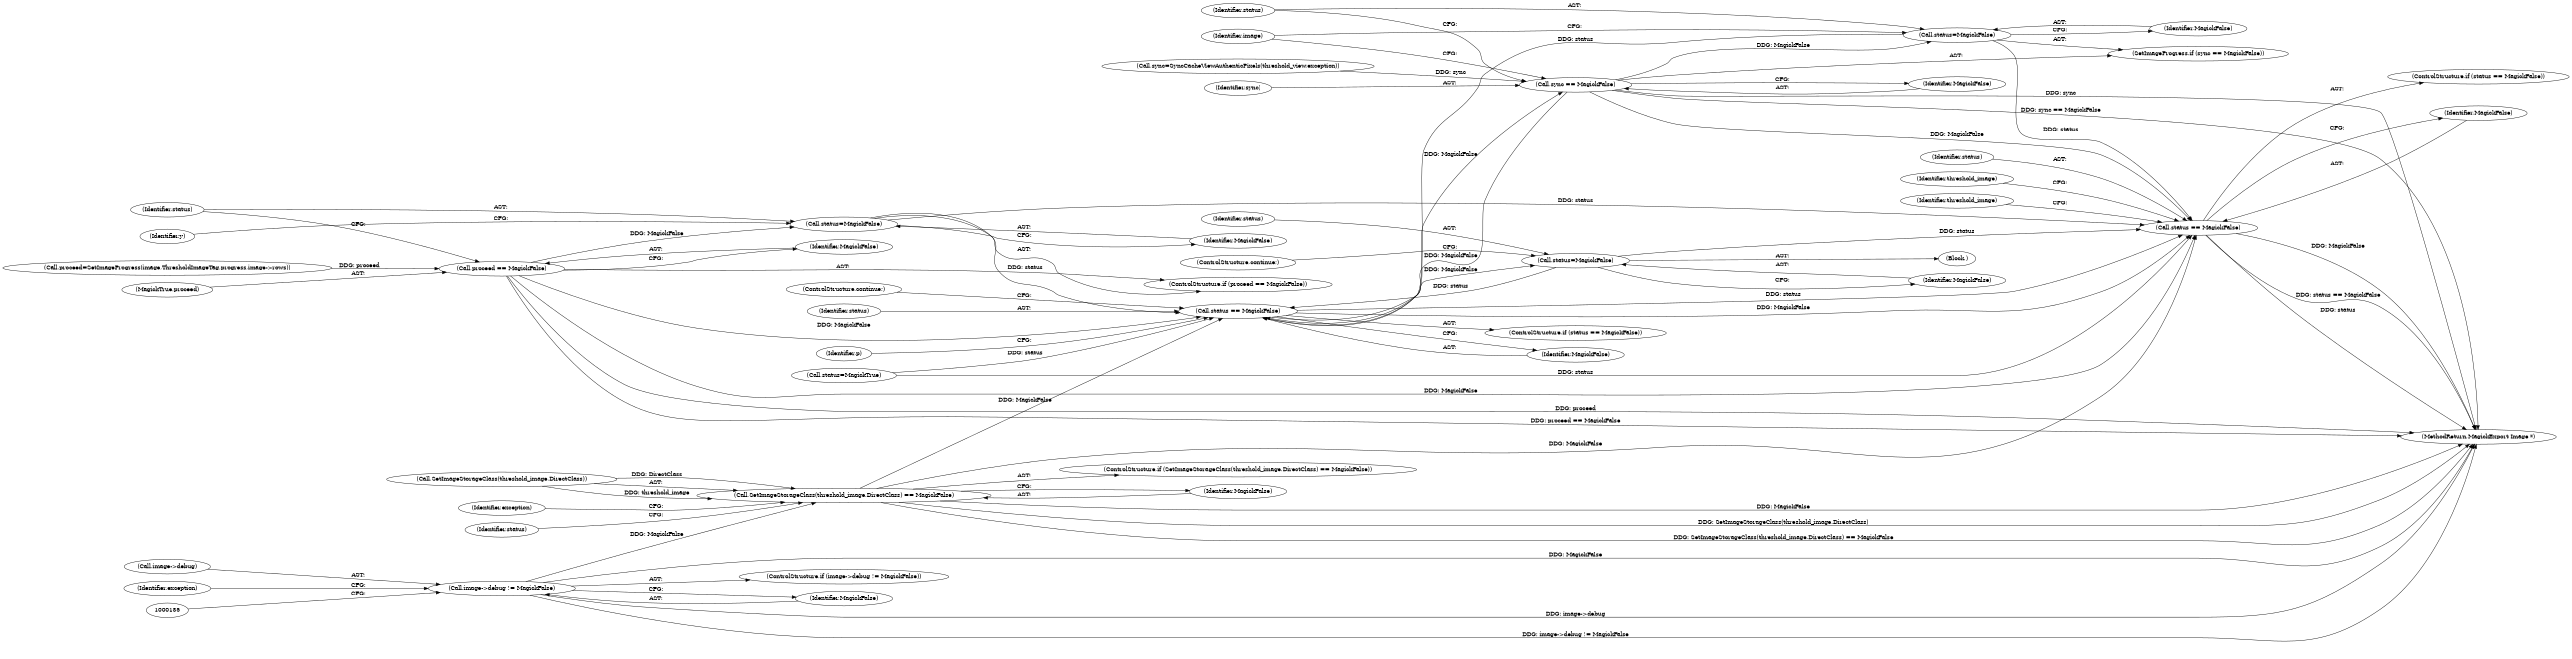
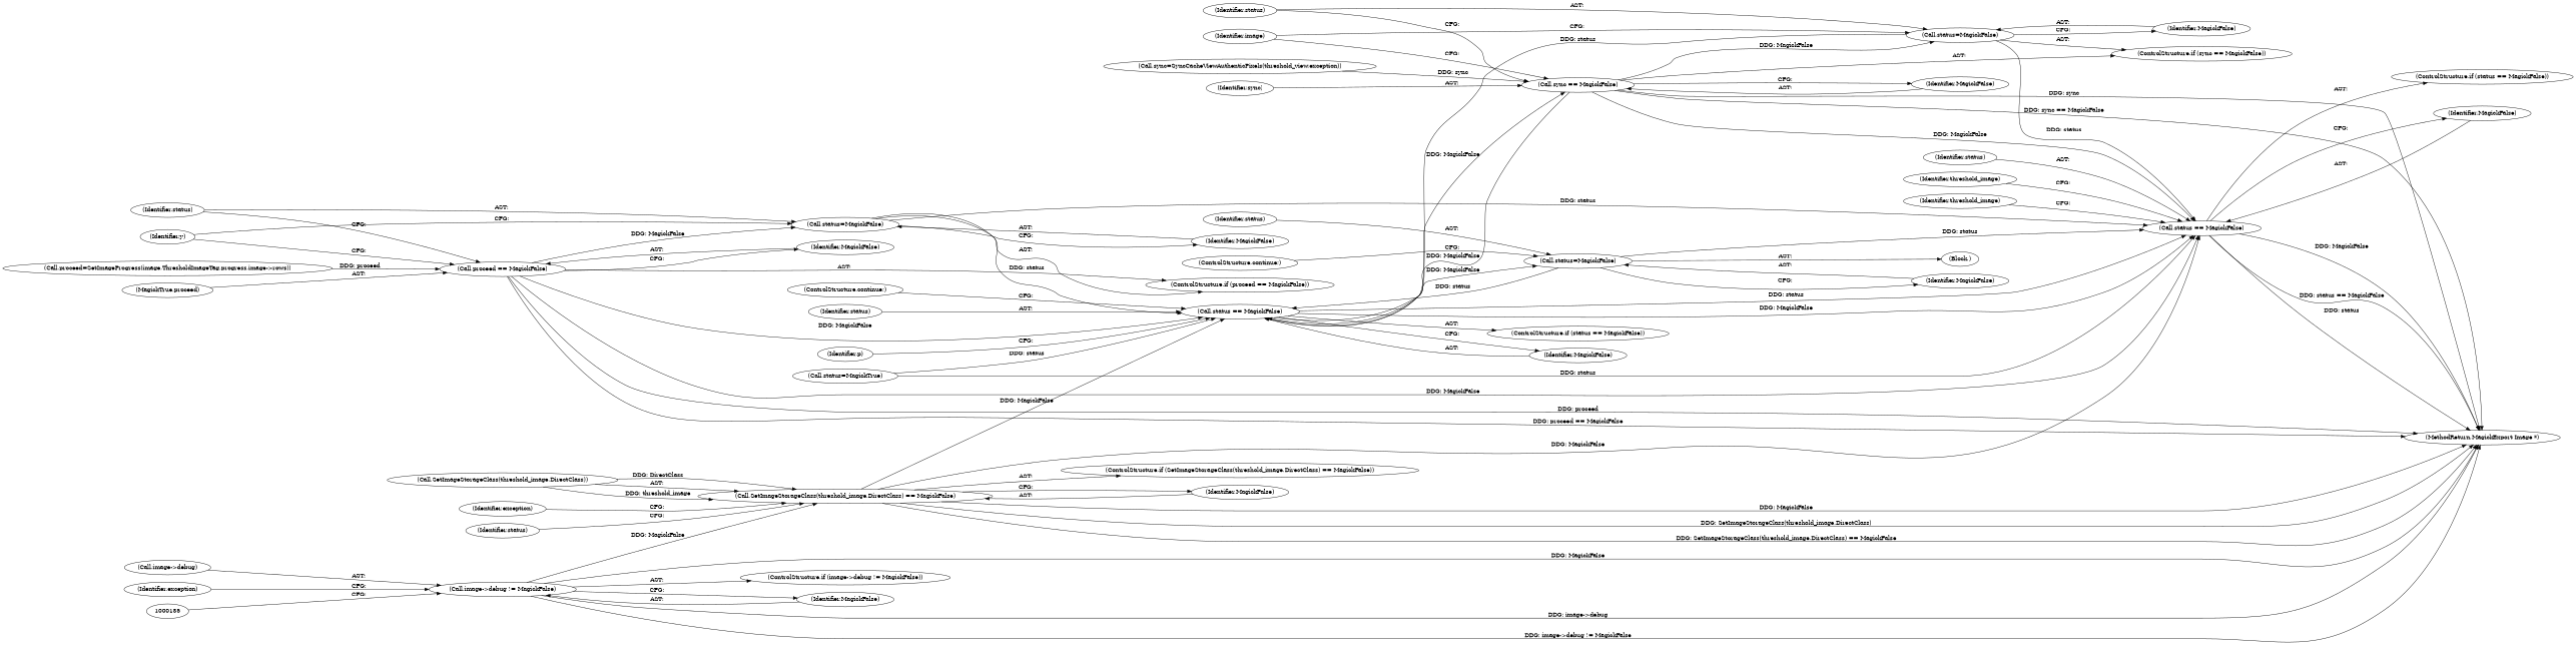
  digraph {
    rankdir=LR
    n1 [label="(Call,image->debug != MagickFalse)"]
    n2 [label="(Call,SetImageStorageClass(threshold_image,DirectClass) == MagickFalse)"]
    n3 [label="(ControlStructure,if (image->debug != MagickFalse))"]
    n4 [label="(Identifier,MagickFalse)"]
    n5 [label="(MethodReturn,MagickExport Image *)"]
    n6 [label="(Call,status == MagickFalse)"]
    n7 [label="(Call,status == MagickFalse)"]
    n8 [label="(Identifier,MagickFalse)"]
    n9 [label="(ControlStructure,if (SetImageStorageClass(threshold_image,DirectClass) == MagickFalse))"]
    n10 [label="(Call,status=MagickFalse)"]
    n11 [label="(Call,sync == MagickFalse)"]
    n12 [label="(ControlStructure,if (status == MagickFalse))"]
    n13 [label="(Identifier,MagickFalse)"]
    n14 [label="(ControlStructure,if (status == MagickFalse))"]
    n15 [label="(Identifier,MagickFalse)"]
    n16 [label="(Block,)"]
    n17 [label="(Identifier,MagickFalse)"]
    n18 [label="(Call,status=MagickFalse)"]
    n19 [label="(Identifier,MagickFalse)"]
-   n20 [label="(SetImageProgress,if (sync == MagickFalse))"]
+   n20 [label="(ControlStructure,if (sync == MagickFalse))"]
    n21 [label="(Identifier,MagickFalse)"]
    n22 [label="(Call,proceed == MagickFalse)"]
    n23 [label="(Call,status=MagickFalse)"]
    n24 [label="(Identifier,MagickFalse)"]
    n25 [label="(ControlStructure,if (proceed == MagickFalse))"]
    n26 [label="(Identifier,MagickFalse)"]
    n27 [label="(ControlStructure,continue;)"]
    n28 [label="(Identifier,status)"]
    n29 [label="(Identifier,image)"]
    n30 [label="(Identifier,p)"]
    n31 [label="(MagickTrue,proceed)"]
    n32 [label="(Call,image->debug)"]
    n33 [label="(Identifier,status)"]
    n34 [label="(Identifier,threshold_image)"]
    n35 [label="(Call,proceed=SetImageProgress(image,ThresholdImageTag,progress,image->rows))"]
    n36 [label="(Call,status=MagickTrue)"]
    n37 [label="(Identifier,threshold_image)"]
    n38 [label="(Identifier,status)"]
    n39 [label="(Identifier,exception)"]
    n40 [label="(ControlStructure,continue;)"]
    n41 [label="(Identifier,status)"]
    n42 [label="(Call,sync=SyncCacheViewAuthenticPixels(threshold_view,exception))"]
    n43 [label="(Identifier,status)"]
    n44 [label="(Identifier,status)"]
    n45 [label="(Identifier,exception)"]
    n46 [label="(Identifier,sync)"]
    n47 [label="(Identifier,y)"]
    n48 [label="(Call,SetImageStorageClass(threshold_image,DirectClass))"]
    1000135
    n1 -> n2 [label="DDG: MagickFalse"]
    n1 -> n3 [label="AST: "]
    n1 -> n4 [label="CFG: "]
    n1 -> n5 [label="DDG: image->debug"]
    n1 -> n5 [label="DDG: image->debug != MagickFalse"]
    n1 -> n5 [label="DDG: MagickFalse"]
    n2 -> n5 [label="DDG: MagickFalse"]
    n2 -> n5 [label="DDG: SetImageStorageClass(threshold_image,DirectClass)"]
    n2 -> n5 [label="DDG: SetImageStorageClass(threshold_image,DirectClass) == MagickFalse"]
    n2 -> n6 [label="DDG: MagickFalse"]
    n2 -> n7 [label="DDG: MagickFalse"]
    n2 -> n8 [label="CFG: "]
    n2 -> n9 [label="AST: "]
    n4 -> n1 [label="AST: "]
    n6 -> n7 [label="DDG: status"]
    n6 -> n7 [label="DDG: MagickFalse"]
    n6 -> n10 [label="DDG: MagickFalse"]
    n6 -> n11 [label="DDG: MagickFalse"]
    n6 -> n12 [label="AST: "]
    n6 -> n13 [label="CFG: "]
    n7 -> n5 [label="DDG: status"]
    n7 -> n5 [label="DDG: MagickFalse"]
    n7 -> n5 [label="DDG: status == MagickFalse"]
    n7 -> n14 [label="AST: "]
    n7 -> n15 [label="CFG: "]
    n8 -> n2 [label="AST: "]
    n10 -> n6 [label="DDG: status"]
    n10 -> n7 [label="DDG: status"]
    n10 -> n16 [label="AST: "]
    n10 -> n17 [label="CFG: "]
    n11 -> n5 [label="DDG: sync"]
    n11 -> n5 [label="DDG: sync == MagickFalse"]
    n11 -> n6 [label="DDG: MagickFalse"]
    n11 -> n7 [label="DDG: MagickFalse"]
    n11 -> n18 [label="DDG: MagickFalse"]
    n11 -> n19 [label="CFG: "]
    n11 -> n20 [label="AST: "]
    n13 -> n6 [label="AST: "]
    n15 -> n7 [label="AST: "]
    n17 -> n10 [label="AST: "]
    n18 -> n6 [label="DDG: status"]
    n18 -> n7 [label="DDG: status"]
    n18 -> n20 [label="AST: "]
    n18 -> n21 [label="CFG: "]
    n19 -> n11 [label="AST: "]
    n21 -> n18 [label="AST: "]
    n22 -> n5 [label="DDG: proceed"]
    n22 -> n5 [label="DDG: proceed == MagickFalse"]
    n22 -> n6 [label="DDG: MagickFalse"]
    n22 -> n7 [label="DDG: MagickFalse"]
    n22 -> n23 [label="DDG: MagickFalse"]
    n22 -> n24 [label="CFG: "]
    n22 -> n25 [label="AST: "]
    n23 -> n6 [label="DDG: status"]
    n23 -> n7 [label="DDG: status"]
    n23 -> n25 [label="AST: "]
    n23 -> n26 [label="CFG: "]
    n24 -> n22 [label="AST: "]
    n26 -> n23 [label="AST: "]
    n27 -> n10 [label="CFG: "]
    n28 -> n7 [label="AST: "]
    n29 -> n11 [label="CFG: "]
    n29 -> n18 [label="CFG: "]
    n30 -> n6 [label="CFG: "]
    n31 -> n22 [label="AST: "]
    n32 -> n1 [label="AST: "]
    n33 -> n10 [label="AST: "]
    n34 -> n7 [label="CFG: "]
    n35 -> n22 [label="DDG: proceed"]
    n36 -> n6 [label="DDG: status"]
    n36 -> n7 [label="DDG: status"]
    n37 -> n7 [label="CFG: "]
    n38 -> n11 [label="CFG: "]
    n38 -> n18 [label="AST: "]
    n39 -> n2 [label="CFG: "]
    n40 -> n6 [label="CFG: "]
    n41 -> n22 [label="CFG: "]
    n41 -> n23 [label="AST: "]
    n42 -> n11 [label="DDG: sync"]
    n43 -> n6 [label="AST: "]
    n44 -> n2 [label="CFG: "]
    n45 -> n1 [label="CFG: "]
    n46 -> n11 [label="AST: "]
+   n47 -> n22 [label="CFG: "]
    n47 -> n23 [label="CFG: "]
    n48 -> n2 [label="AST: "]
    n48 -> n2 [label="DDG: threshold_image"]
    n48 -> n2 [label="DDG: DirectClass"]
    1000135 -> n1 [label="CFG: "]
  }
